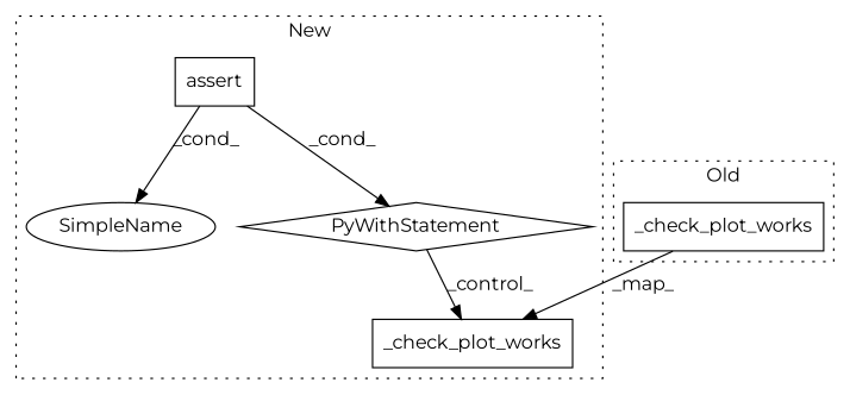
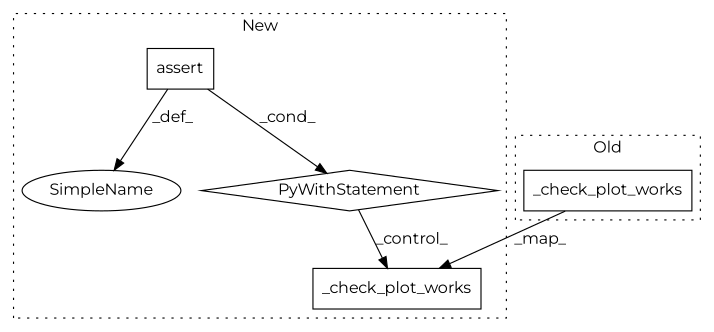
  digraph {
    fontname=Montserrat
    node [a=32 fontname=Montserrat l="18,1" shape=box]
    edge [fontname=Montserrat]
    n1 [label=_check_plot_works s="2753,2799"]
    n2 [a=42 label=SimpleName shape=ellipse l=""]
    n3 [a=104 l="10,2" label=PyWithStatement s="2688,2743" shape=diamond]
    n4 [l="24,1" label=assert s="2714,2742"]
    n5 [label=_check_plot_works s="2688,2734"]
    subgraph cluster_1 {
      label=New
      style=dotted
      n1
      n2
      n3
      n4
    }
    subgraph cluster_2 {
      label=Old
      style=dotted
      n5
    }
    n3 -> n1 [label=_control_]
-   n4 -> n2 [label=_cond_]
+   n4 -> n2 [label=_def_]
    n4 -> n3 [label=_cond_]
    n5 -> n1 [label=_map_]
  }
